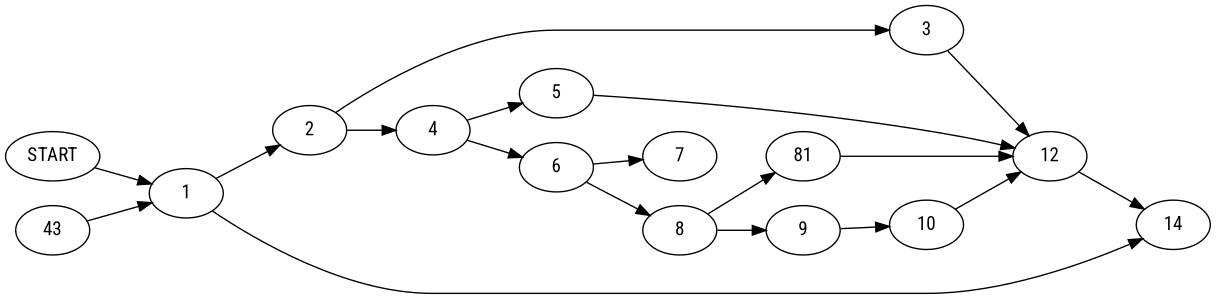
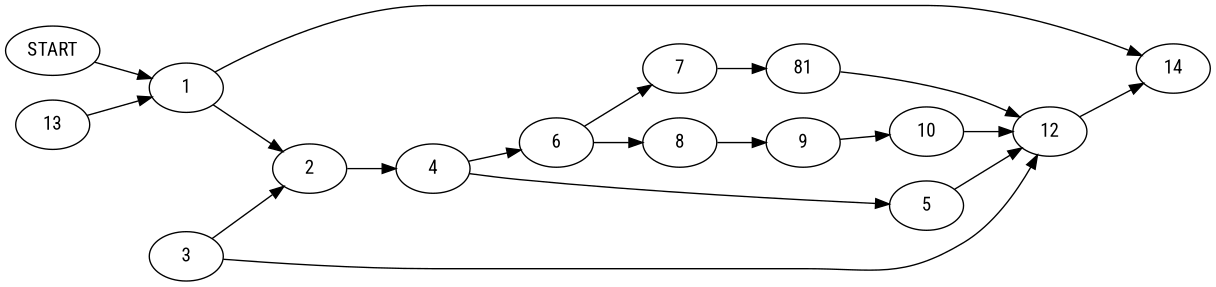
  digraph {
    fontname="Roboto Condensed"
    rankdir=LR
    node [fontname="Roboto Condensed"]
    edge [fontname="Roboto Condensed"]
    n1 [label=START]
    1
    2
    14
    3
    4
    12
    5
    6
    7
    8
    n12 [label=81]
    9
    10
-   13 [label=43]
+   13
    n1 -> 1
    1 -> 2
    1 -> 14
-   2 -> 3
+   3 -> 2
    2 -> 4
    3 -> 12
    4 -> 5
    4 -> 6
    12 -> 14 [tailport=s2]
    5 -> 12
    6 -> 7
    6 -> 8
-   8 -> n12
+   7 -> n12
    8 -> 9
    n12 -> 12
    9 -> 10
    10 -> 12
    13 -> 1
  }
